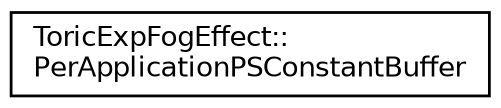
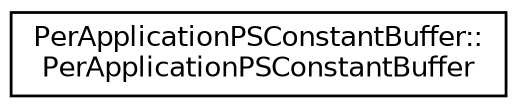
  digraph {
    rankdir=LR
-   n1 [color=black fillcolor=white fontname=Helvetica fontsize=10 height=0.2 label="ToricExpFogEffect::\lPerApplicationPSConstantBuffer" shape=record style=filled width=0.4]
+   n1 [color=black fillcolor=white fontname=Helvetica fontsize=10 height=0.2 label="PerApplicationPSConstantBuffer::\lPerApplicationPSConstantBuffer" shape=record style=filled width=0.4]
  }
